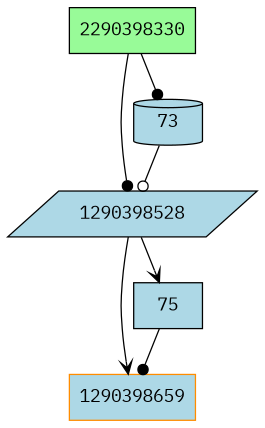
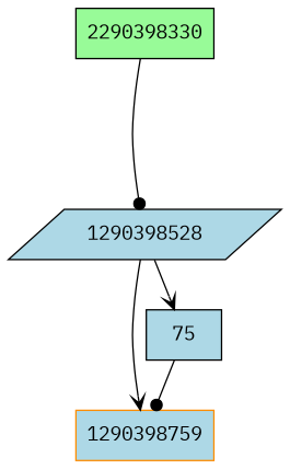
  strict digraph {
    fontname="IBM Plex Mono"
    node [color=black fillcolor=lightblue fontname="IBM Plex Mono" shape=box style=filled]
    edge [arrowhead=dot fontname="IBM Plex Mono"]
    1290398528 [shape=parallelogram]
-   1290398759 [color=darkorange label=1290398659]
+   1290398759 [color=darkorange]
    75
-   73 [shape=cylinder]
    n5 [fillcolor=palegreen label=2290398330]
    1290398528 -> 1290398759 [arrowhead=vee]
    1290398528 -> 75 [arrowhead=vee]
    75 -> 1290398759
-   73 -> 1290398528 [arrowhead=odot]
    n5 -> 1290398528
-   n5 -> 73
  }
